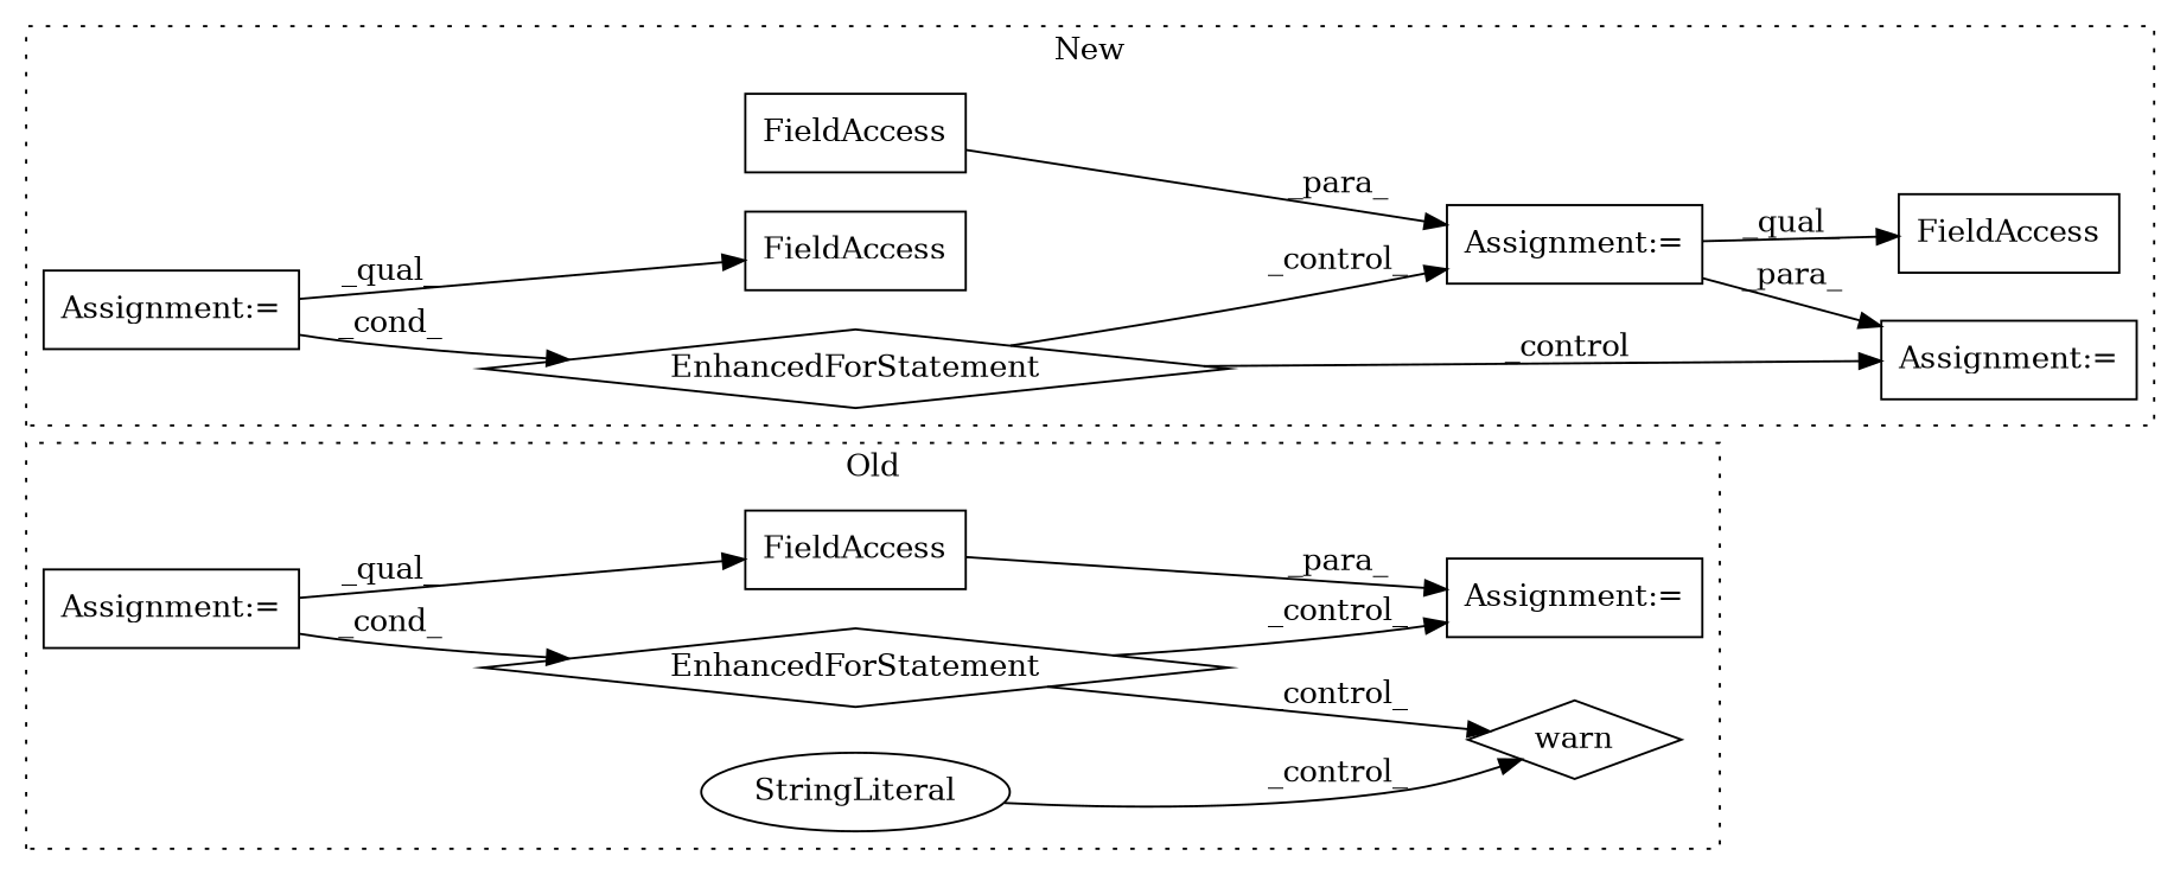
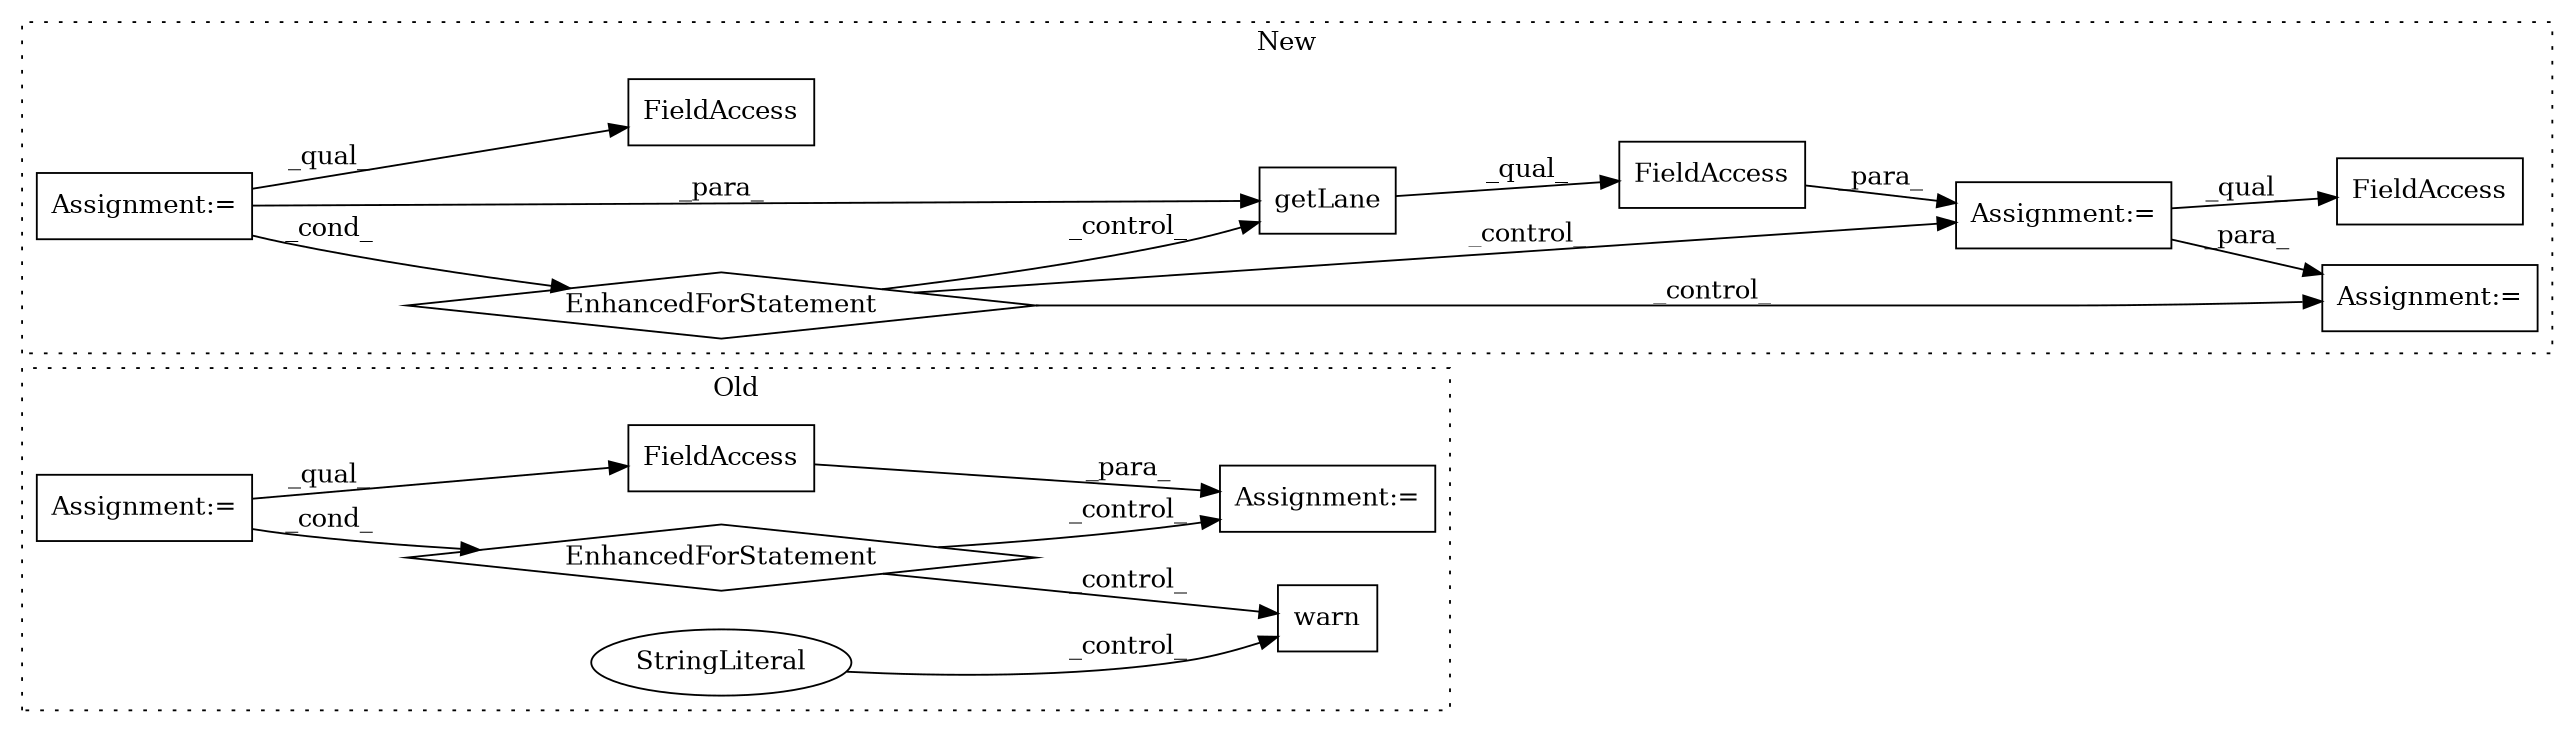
  digraph {
    rankdir=LR
    node [a=7 l="63,2" s="670,780" shape=box]
    n1 [a=70 label=EnhancedForStatement shape=diamond]
    n2 [label="Assignment:="]
    n3 [a=22 l=16 label=FieldAccess s=798]
-   n4 [a=32 l="5,1" label=warn s="831,873" shape=diamond]
+   n4 [a=32 l="5,1" label=warn s="831,873"]
    n5 [a=45 l=37 label=StringLiteral s=836 shape=ellipse]
    n6 [l=1 label="Assignment:=" s=797]
+   n7 [a=32 l="8,1" label=getLane s="985,994"]
    n8 [a=22 l=25 label=FieldAccess s=1082]
    n9 [a=22 l=37 label=FieldAccess s=972]
    n10 [l="57,2" label="Assignment:=" s="1115,1196"]
    n11 [l="53,2" label="Assignment:=" s="869,954"]
    n12 [a=70 l="53,2" label=EnhancedForStatement s="869,954" shape=diamond]
    n13 [a=22 l=13 label=FieldAccess s=1268]
    n14 [l=1 label="Assignment:=" s=971]
    subgraph cluster_1 {
      label=Old
      style=dotted
      n1
      n2
      n3
      n4
      n5
      n6
    }
    subgraph cluster_2 {
      label=New
      style=dotted
+     n7
      n8
      n9
      n10
      n11
      n12
      n13
      n14
    }
    n1 -> n4 [label=_control_]
    n1 -> n6 [label=_control_]
    n2 -> n1 [label=_cond_]
    n2 -> n3 [label=_qual_]
    n3 -> n6 [label=_para_]
    n5 -> n4 [label=_control_]
+   n7 -> n9 [label=_qual_]
    n9 -> n14 [label=_para_]
+   n11 -> n7 [label=_para_]
    n11 -> n12 [label=_cond_]
    n11 -> n13 [label=_qual_]
+   n12 -> n7 [label=_control_]
    n12 -> n10 [label=_control_]
    n12 -> n14 [label=_control_]
    n14 -> n8 [label=_qual_]
    n14 -> n10 [label=_para_]
  }
